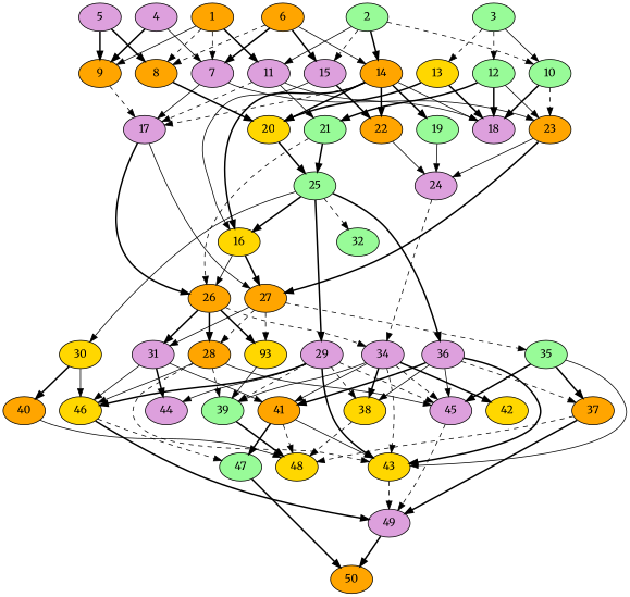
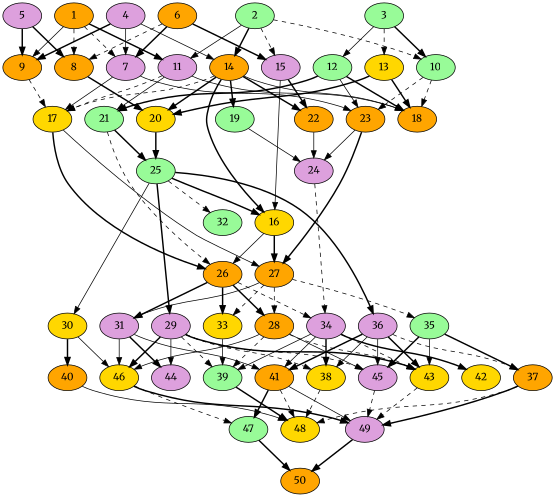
  digraph {
    fontname=Merriweather
    node [alpha=0.11 fillcolor=orange fontname=Merriweather style=filled]
    edge [fontname=Merriweather style=bold]
    1 [expect_size=18931712]
    7 [alpha=0.12 expect_size=48205824 fillcolor=plum]
    8 [alpha=0.02 expect_size=45750272]
    9 [alpha=0.05 expect_size=37381120]
    11 [alpha=0.14 expect_size=36815872 fillcolor=plum]
-   17 [alpha=0.04 expect_size=43755520 fillcolor=plum]
+   17 [alpha=0.04 expect_size=43755520 fillcolor=gold]
    23 [alpha=0.13 expect_size=24190976]
    20 [alpha=0.13 expect_size=43218944 fillcolor=gold]
-   18 [alpha=0.19 expect_size=25865216 fillcolor=plum]
+   18 [alpha=0.19 expect_size=25865216]
    21 [alpha=0.06 expect_size=11522048 fillcolor=palegreen]
    26 [alpha=0.09 expect_size=33783808]
    27 [alpha=0.04 expect_size=38335488]
    24 [expect_size=13522944 fillcolor=plum]
    25 [alpha=0.12 expect_size=15392768 fillcolor=palegreen]
    2 [alpha=0.12 expect_size=28918784 fillcolor=palegreen]
    10 [alpha=0.07 expect_size=28007424 fillcolor=palegreen]
    14 [alpha=0.01 expect_size=40824832]
    15 [alpha=0.08 expect_size=10860544 fillcolor=plum]
    16 [alpha=0.02 expect_size=45202432 fillcolor=gold]
    19 [alpha=0.06 expect_size=30266368 fillcolor=palegreen]
    22 [alpha=0.09 expect_size=45303808]
    3 [alpha=0.19 expect_size=9357312 fillcolor=palegreen]
    12 [expect_size=15071232 fillcolor=palegreen]
    13 [alpha=0.15 expect_size=42433536 fillcolor=gold]
    4 [alpha=0.07 expect_size=36631552 fillcolor=plum]
    5 [alpha=0.15 expect_size=13545472 fillcolor=plum]
    6 [alpha=0.19 expect_size=41660416]
    34 [expect_size=15748096 fillcolor=plum]
    28 [alpha=0.16 expect_size=48290816]
    31 [alpha=0.06 expect_size=44743680 fillcolor=plum]
-   33 [alpha=0.07 expect_size=31991808 fillcolor=gold label=93]
+   33 [alpha=0.07 expect_size=31991808 fillcolor=gold]
    35 [alpha=0.17 expect_size=41417728 fillcolor=palegreen]
    29 [alpha=0.02 expect_size=45594624 fillcolor=plum]
    30 [alpha=0.17 expect_size=13462528 fillcolor=gold]
    32 [alpha=0.19 expect_size=11571200 fillcolor=palegreen]
    36 [alpha=0.00 expect_size=22929408 fillcolor=plum]
    39 [alpha=0.07 expect_size=43245568 fillcolor=palegreen]
    43 [alpha=0.16 expect_size=50514944 fillcolor=gold]
    45 [alpha=0.12 expect_size=46951424 fillcolor=plum]
    38 [alpha=0.08 expect_size=5700608 fillcolor=gold]
    46 [alpha=0.15 expect_size=40519680 fillcolor=gold]
    44 [alpha=0.02 expect_size=20699136 fillcolor=plum]
    40 [alpha=0.02 expect_size=47104000]
    41 [alpha=0.19 expect_size=40041472]
    37 [alpha=0.20 expect_size=43888640]
    42 [alpha=0.14 expect_size=6445056 fillcolor=gold]
    48 [alpha=0.06 expect_size=40807424 fillcolor=gold]
    49 [alpha=0.18 expect_size=12293120 fillcolor=plum]
    47 [expect_size=41362432 fillcolor=palegreen]
    50 [alpha=0.13 expect_size=28026880]
    1 -> 7 [style=dashed]
    1 -> 8 [style=dashed]
    1 -> 9 [style=solid]
    1 -> 11
    7 -> 17 [style=solid]
    7 -> 23 [style=solid]
    8 -> 20
    9 -> 17 [style=dashed]
    11 -> 17 [style=dashed]
    11 -> 18 [style=solid]
    11 -> 21 [style=solid]
    17 -> 26
    17 -> 27 [style=solid]
    23 -> 27
    23 -> 24 [style=solid]
    20 -> 25
    21 -> 26 [style=dashed]
    21 -> 25
    26 -> 34 [style=dashed]
    26 -> 28
    26 -> 31
    26 -> 33
    27 -> 28 [style=dashed]
    27 -> 31 [style=solid]
    27 -> 33 [style=dashed]
    27 -> 35 [style=dashed]
    24 -> 34 [style=dashed]
    25 -> 16
    25 -> 29
    25 -> 30 [style=solid]
    25 -> 32 [style=dashed]
    25 -> 36
    2 -> 11 [style=solid]
    2 -> 10 [style=dashed]
    2 -> 14
    2 -> 15 [style=dashed]
    10 -> 23 [style=dashed]
-   10 -> 18
+   10 -> 18 [style=dashed]
    14 -> 17 [style=dashed]
    14 -> 20
    14 -> 18 [style=solid]
    14 -> 16
    14 -> 19
    14 -> 22
    15 -> 16 [style=solid]
    15 -> 22
    16 -> 26 [style=solid]
    16 -> 27
    19 -> 24 [style=solid]
    22 -> 24 [style=solid]
-   3 -> 10 [style=solid]
-   3 -> 12 [style=dashed]
+   3 -> 10
+   3 -> 12 [style=solid]
    3 -> 13 [style=dashed]
    12 -> 23 [style=solid]
    12 -> 18
    12 -> 21
    13 -> 20
    13 -> 18
    4 -> 7 [style=solid]
    4 -> 9
-   6 -> 14 [style=solid]
+   4 -> 14 [style=solid]
    5 -> 8
    5 -> 9
    6 -> 7
    6 -> 8 [style=dashed]
    6 -> 15
    34 -> 39 [style=solid]
    34 -> 43 [style=dashed]
-   34 -> 45 [style=dashed]
    34 -> 38
    34 -> 41 [style=solid]
    34 -> 42
    28 -> 39 [style=dashed]
    28 -> 43 [style=dashed]
    28 -> 45 [style=solid]
    28 -> 46 [style=solid]
    31 -> 46 [style=solid]
    31 -> 44
    31 -> 41 [style=solid]
    33 -> 39 [style=solid]
    35 -> 43 [style=solid]
    35 -> 45
    35 -> 37
    29 -> 39 [style=dashed]
    29 -> 43
    29 -> 45 [style=dashed]
    29 -> 38 [style=dashed]
    29 -> 46
    29 -> 44 [style=solid]
    30 -> 46 [style=solid]
    30 -> 40
    36 -> 43
    36 -> 45 [style=solid]
    36 -> 38 [style=solid]
    36 -> 41
    36 -> 37 [style=dashed]
    39 -> 48
    43 -> 49 [style=dashed]
    45 -> 49 [style=dashed]
    38 -> 48 [style=dashed]
    46 -> 49
    46 -> 47 [style=dashed]
    40 -> 48 [style=solid]
    41 -> 48 [style=dashed]
-   41 -> 43 [style=solid]
+   41 -> 49 [style=solid]
    41 -> 47
    37 -> 48 [style=dashed]
    37 -> 49
    49 -> 50
    47 -> 50
  }
